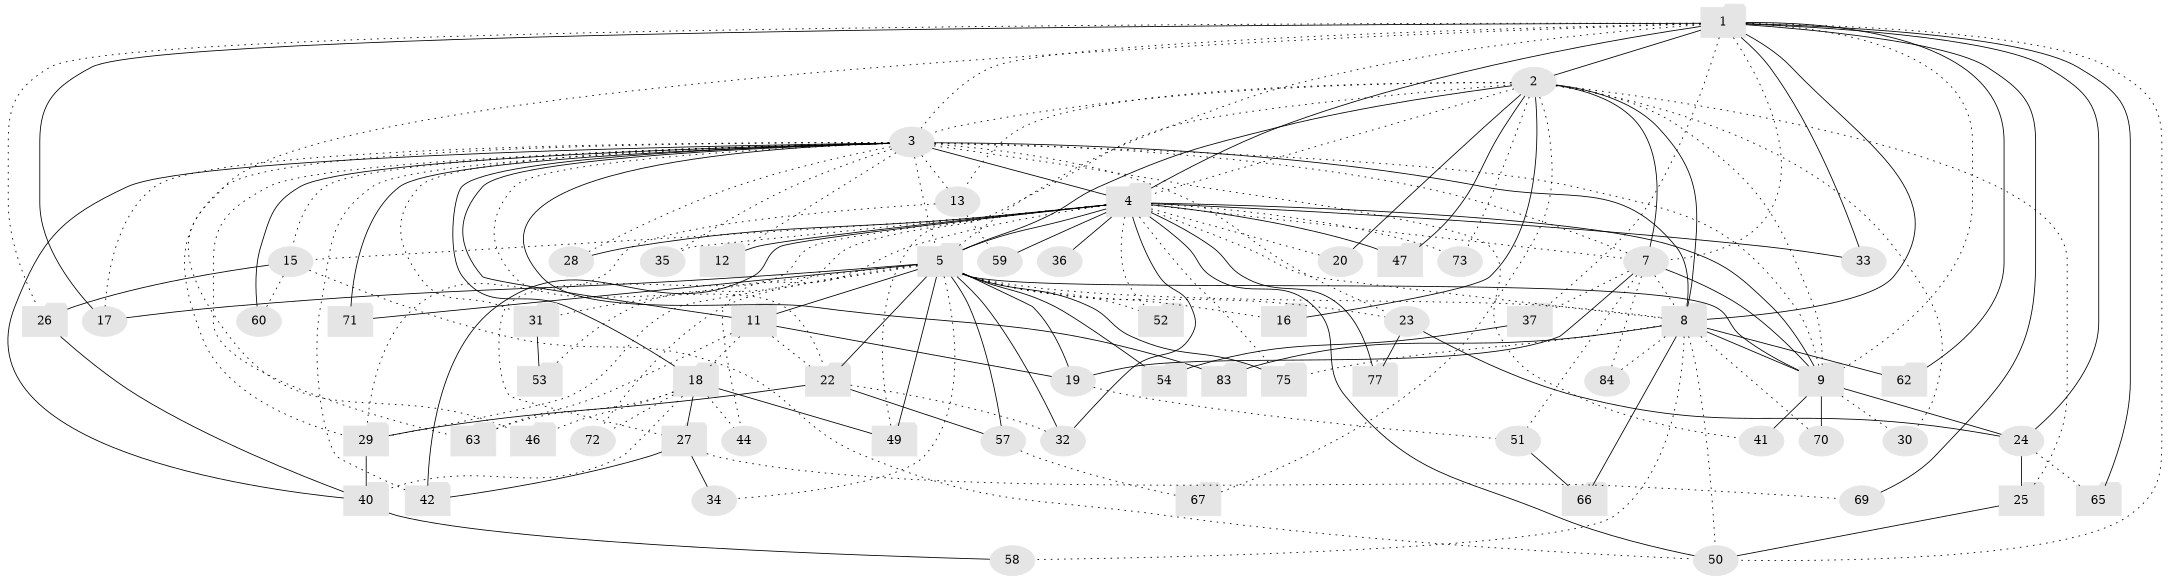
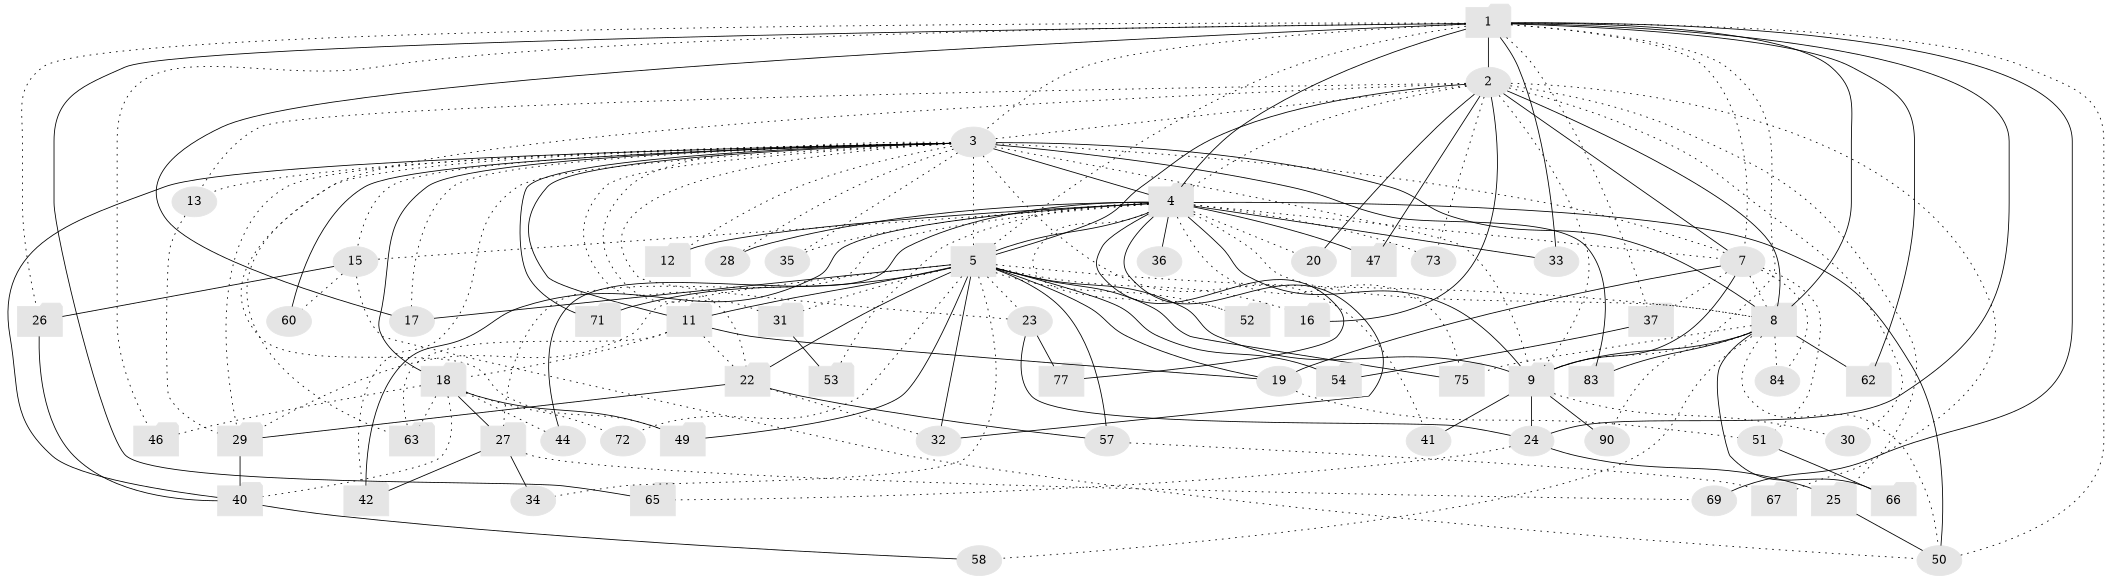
  graph {
    node [color=gray90 shape=folder style=filled]
    edge [style=dotted]
    1 [super="+10"]
    2 [shape=ellipse super="+79"]
    3 [shape=ellipse super="+6"]
    4 [super="+14"]
    5 [super="+82"]
    7 [shape=ellipse super="+38"]
    8 [super="+39"]
    9 [super="+74"]
    17 [shape=ellipse super="+21"]
    24 [shape=ellipse super="+45"]
    26
    33 [shape=ellipse]
    37
    46
    50 [shape=ellipse super="+55"]
    62
    65
    69 [shape=ellipse]
    13 [shape=ellipse super="+86"]
    16
    20 [shape=ellipse]
    25 [super="+64"]
    30 [shape=ellipse]
    47
    49 [super="+76"]
    67
    73 [shape=ellipse]
    11
    12
    15 [shape=ellipse super="+81"]
    18 [super="+43"]
    22 [super="+80"]
    23 [shape=ellipse]
    28 [shape=ellipse]
    29 [super="+48"]
    31
    35 [shape=ellipse]
    40 [super="+61"]
    41 [shape=ellipse]
    42 [super="+87"]
    60 [shape=ellipse]
    63 [super="+85"]
    71
    83
    27 [super="+68"]
    32 [shape=ellipse]
    36 [shape=ellipse]
    44 [shape=ellipse]
    52
    53
-   59 [shape=ellipse]
    75 [super="+78"]
    77
    34 [shape=ellipse]
    54
    57 [shape=ellipse]
    72 [shape=ellipse]
    19 [shape=ellipse]
    51 [shape=ellipse super="+56"]
    84 [shape=ellipse]
    58 [shape=ellipse]
    66
-   70 [shape=ellipse]
+   70 [shape=ellipse label=90]
    1 -- 2 [style=solid weight=2]
    1 -- 3 [weight=4]
    1 -- 4 [style=solid weight=2]
    1 -- 5 [weight=2]
    1 -- 7 [weight=2]
    1 -- 8 [style=solid weight=3]
    1 -- 9 [weight=2]
    1 -- 17 [style=solid]
    1 -- 24 [style=solid]
    1 -- 26
    1 -- 33 [style=solid]
    1 -- 37
    1 -- 46
    1 -- 50
    1 -- 62 [style=solid]
    1 -- 65 [style=solid]
    1 -- 69 [style=solid]
    2 -- 3 [weight=2]
    2 -- 4
    2 -- 5 [style=solid]
    2 -- 7 [style=solid]
    2 -- 8 [style=solid weight=2]
    2 -- 9
    2 -- 13
    2 -- 16 [style=solid]
    2 -- 20 [style=solid]
    2 -- 25
    2 -- 30
    2 -- 47 [style=solid]
    2 -- 49
    2 -- 67
    2 -- 73
    3 -- 4 [style=solid weight=2]
    3 -- 5 [weight=2]
    3 -- 7 [weight=2]
    3 -- 8 [style=solid weight=2]
    3 -- 9 [weight=2]
    3 -- 17
    3 -- 13
    3 -- 11 [style=solid]
    3 -- 12
    3 -- 15
    3 -- 18 [style=solid]
    3 -- 22
    3 -- 23
    3 -- 28
    3 -- 29
    3 -- 31
    3 -- 35
    3 -- 40 [style=solid]
    3 -- 41
    3 -- 42
    3 -- 60 [style=solid]
    3 -- 63
    3 -- 71 [style=solid]
    3 -- 83 [style=solid]
    4 -- 5 [style=solid]
    4 -- 7
    4 -- 8
    4 -- 9 [style=solid weight=2]
    4 -- 33 [style=solid]
    4 -- 50 [style=solid]
    4 -- 20
    4 -- 47 [style=solid]
    4 -- 73
    4 -- 12 [style=solid]
    4 -- 15
    4 -- 28 [style=solid]
    4 -- 35
    4 -- 42 [style=solid]
    4 -- 27
    4 -- 32 [style=solid]
    4 -- 36 [style=solid weight=2]
-   4 -- 44
+   4 -- 44 [style=solid]
    4 -- 52
    4 -- 53
-   4 -- 59 [style=solid]
    4 -- 75
    4 -- 77 [style=solid]
    5 -- 8
    5 -- 9 [style=solid]
    5 -- 17 [style=solid]
    5 -- 16
    5 -- 49 [style=solid]
    5 -- 11 [style=solid]
    5 -- 22 [style=solid]
    5 -- 23
    5 -- 29
    5 -- 31
    5 -- 71 [style=solid]
    5 -- 32 [style=solid]
    5 -- 52
    5 -- 75 [style=solid]
    5 -- 34
    5 -- 54 [style=solid]
    5 -- 57 [style=solid]
    5 -- 72
    5 -- 19 [style=solid]
    7 -- 8
    7 -- 9 [style=solid weight=2]
    7 -- 37
    7 -- 19 [style=solid]
    7 -- 51
    7 -- 84
    8 -- 9 [style=solid]
    8 -- 50
    8 -- 62 [style=solid]
    8 -- 83 [style=solid]
    8 -- 75
    8 -- 84
    8 -- 58
    8 -- 66 [style=solid]
    8 -- 70
    9 -- 24 [style=solid]
    9 -- 30
    9 -- 41 [style=solid]
    9 -- 70 [style=solid]
    24 -- 65
    24 -- 25 [style=solid]
    26 -- 40 [style=solid]
    37 -- 54 [style=solid]
    13 -- 29
-   13 -- 59
    25 -- 50 [style=solid]
    11 -- 18
    11 -- 22
    11 -- 63
    11 -- 19 [style=solid]
    15 -- 26 [style=solid]
    15 -- 50
    15 -- 60
    18 -- 46
    18 -- 49 [style=solid]
    18 -- 40
    18 -- 63
    18 -- 27 [style=solid]
    18 -- 44
    18 -- 72
    22 -- 29 [style=solid]
    22 -- 32
    22 -- 57 [style=solid]
    23 -- 24 [style=solid]
    23 -- 77 [style=solid]
    29 -- 40 [style=solid]
    31 -- 53 [style=solid]
    40 -- 58 [style=solid]
    27 -- 69
    27 -- 42 [style=solid]
    27 -- 34 [style=solid]
    57 -- 67
    19 -- 51 [weight=2]
    51 -- 66 [style=solid]
  }
